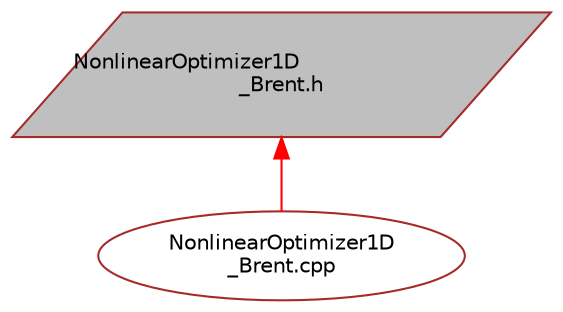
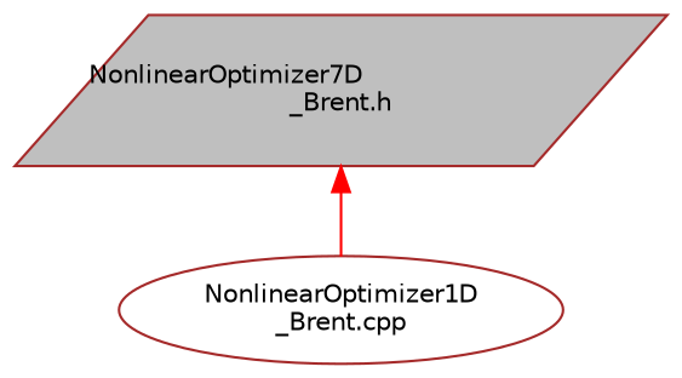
  digraph {
    node [color=brown fontname=Helvetica fontsize=10 style=filled]
-   n1 [fillcolor=grey75 fontcolor=black height=0.2 label="NonlinearOptimizer1D\l_Brent.h" shape=parallelogram width=0.4]
+   n1 [fillcolor=grey75 fontcolor=black height=0.2 label="NonlinearOptimizer7D\l_Brent.h" shape=parallelogram width=0.4]
    n2 [fillcolor=white height=0.2 label="NonlinearOptimizer1D\l_Brent.cpp" shape=ellipse width=0.4]
    n1 -> n2 [color=red dir=back fontname=Helvetica fontsize=10 labelfontname=Helvetica labelfontsize=10 style=solid]
  }
